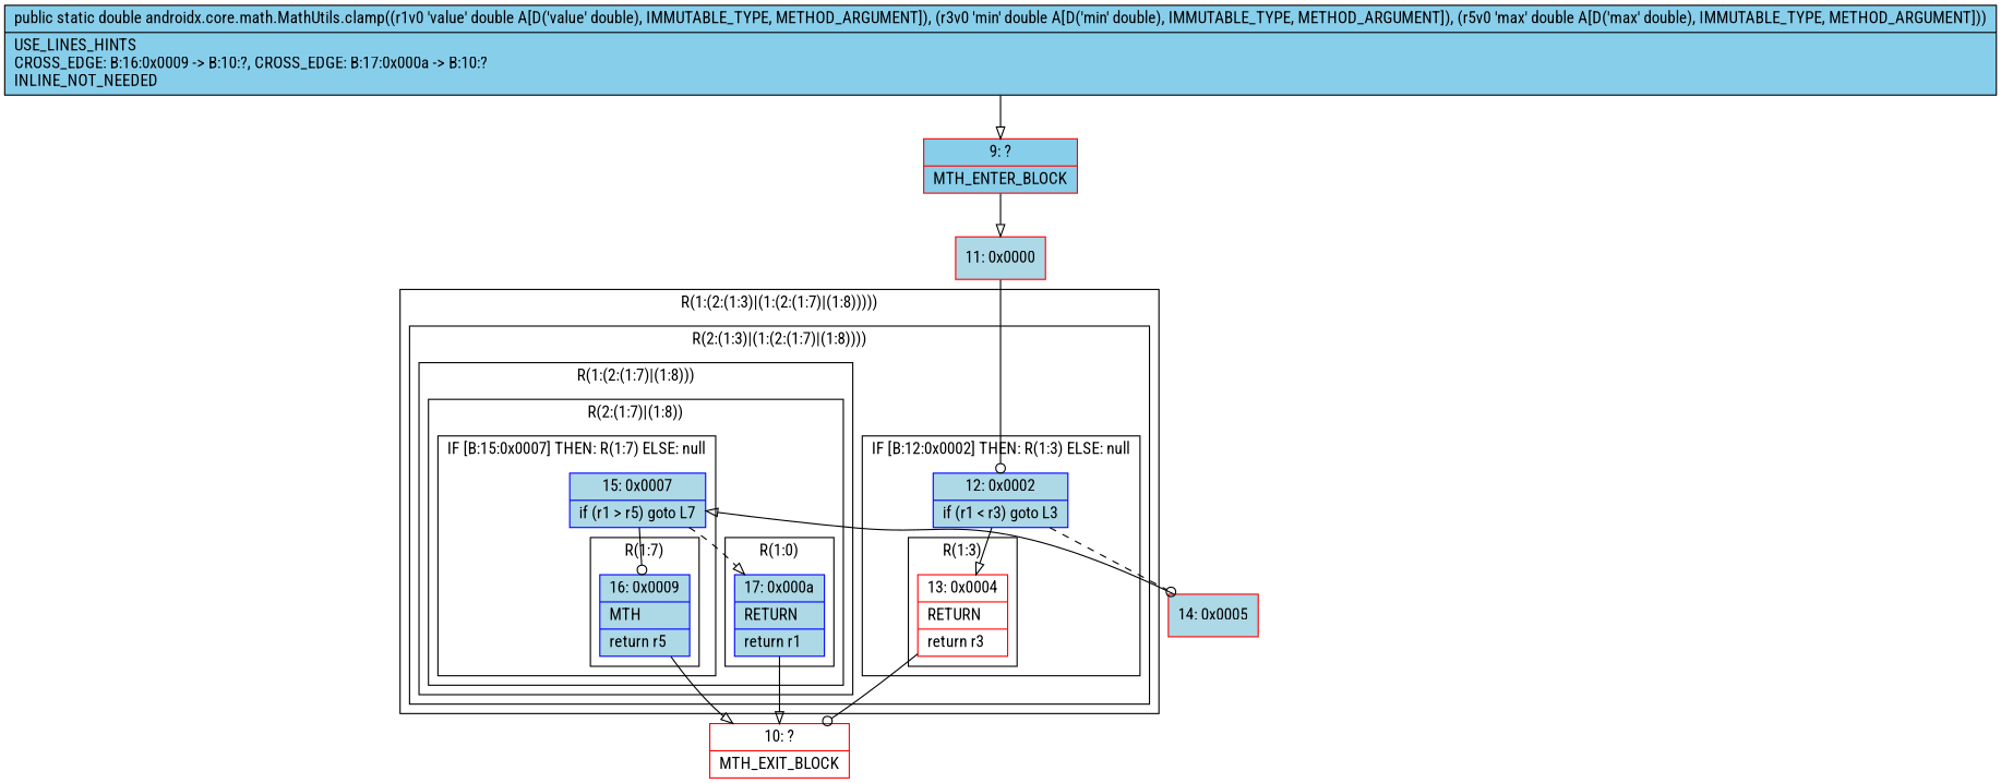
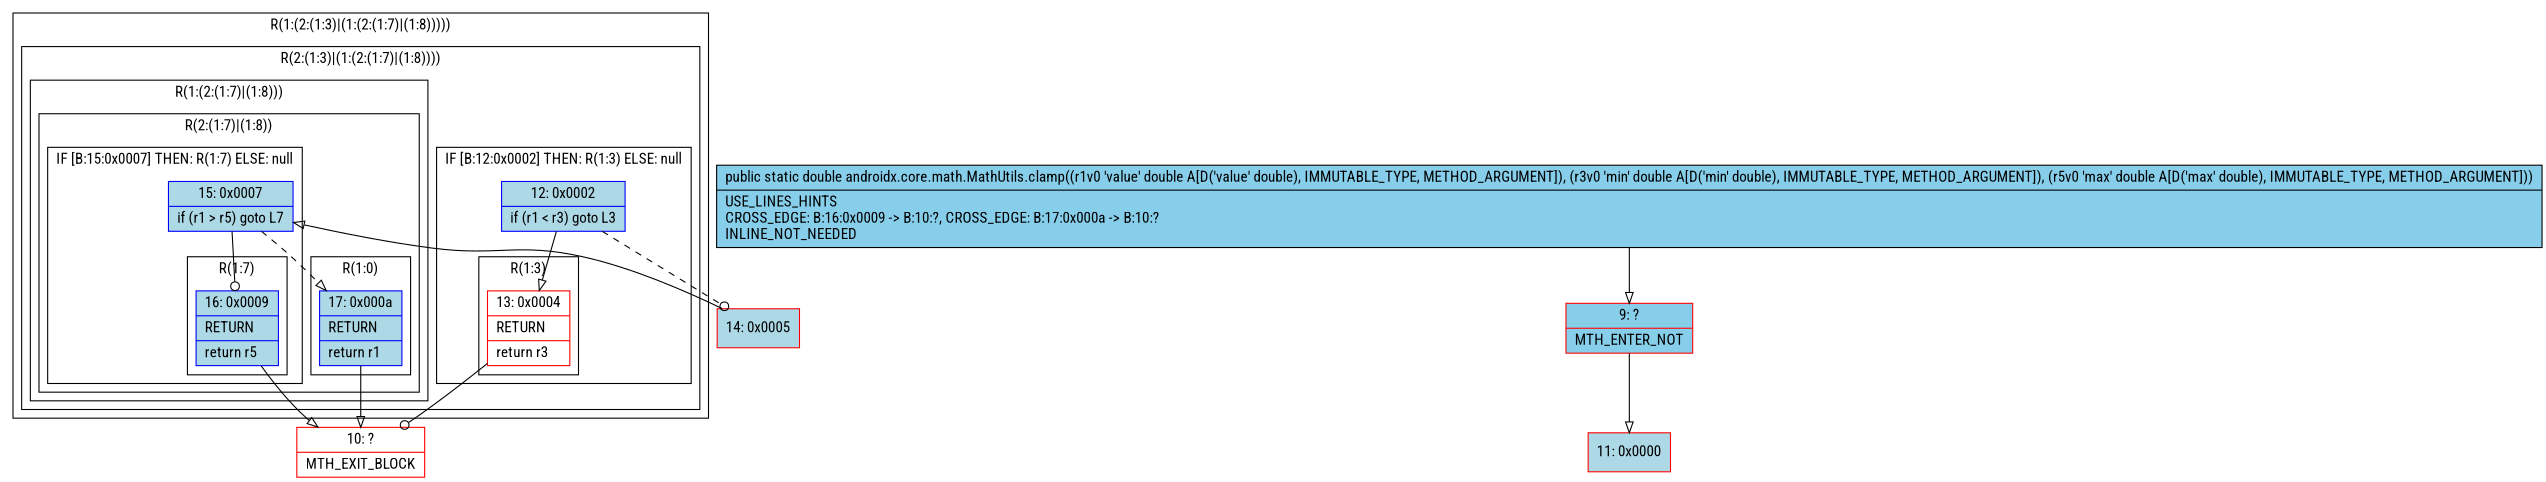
  digraph {
    fontname="Roboto Condensed"
    node [color=red fillcolor=lightblue fontname="Roboto Condensed" shape=record style=filled]
    edge [arrowhead=onormal fontname="Roboto Condensed"]
    n1 [fillcolor=white label="{13\:\ 0x0004|RETURN\l|return r3\l}"]
    n2 [color=blue label="{12\:\ 0x0002|if (r1 \< r3) goto L3\l}"]
-   n3 [color=blue label="{16\:\ 0x0009|MTH\l|return r5\l}"]
+   n3 [color=blue label="{16\:\ 0x0009|RETURN\l|return r5\l}"]
    n4 [color=blue label="{15\:\ 0x0007|if (r1 \> r5) goto L7\l}"]
    n5 [color=blue label="{17\:\ 0x000a|RETURN\l|return r1\l}"]
    n6 [fillcolor=white label="{10\:\ ?|MTH_EXIT_BLOCK\l}"]
    n7 [label="{14\:\ 0x0005}"]
-   n8 [fillcolor=skyblue label="{9\:\ ?|MTH_ENTER_BLOCK\l}"]
+   n8 [fillcolor=skyblue label="{9\:\ ?|MTH_ENTER_NOT\l}"]
    n9 [label="{11\:\ 0x0000}"]
    n10 [fillcolor=skyblue label="{public static double androidx.core.math.MathUtils.clamp((r1v0 'value' double A[D('value' double), IMMUTABLE_TYPE, METHOD_ARGUMENT]), (r3v0 'min' double A[D('min' double), IMMUTABLE_TYPE, METHOD_ARGUMENT]), (r5v0 'max' double A[D('max' double), IMMUTABLE_TYPE, METHOD_ARGUMENT]))  | USE_LINES_HINTS\lCROSS_EDGE: B:16:0x0009 \-\> B:10:?, CROSS_EDGE: B:17:0x000a \-\> B:10:?\lINLINE_NOT_NEEDED\l}" color=""]
    subgraph cluster_1 {
      label="R(1:(2:(1:3)|(1:(2:(1:7)|(1:8)))))"
      subgraph cluster_2 {
        label="R(2:(1:3)|(1:(2:(1:7)|(1:8))))"
        subgraph cluster_3 {
          label="IF [B:12:0x0002] THEN: R(1:3) ELSE: null"
          n2
          subgraph cluster_4 {
            label="R(1:3)"
            n1
          }
        }
        subgraph cluster_5 {
          label="R(1:(2:(1:7)|(1:8)))"
          subgraph cluster_6 {
            label="R(2:(1:7)|(1:8))"
            subgraph cluster_7 {
              label="IF [B:15:0x0007] THEN: R(1:7) ELSE: null"
              n4
              subgraph cluster_8 {
                label="R(1:7)"
                n3
              }
            }
            subgraph cluster_9 {
              label="R(1:0)"
              n5
            }
          }
        }
      }
    }
    n1 -> n6 [arrowhead=odot]
    n2 -> n1
    n2 -> n7 [arrowhead=odot style=dashed]
    n3 -> n6
    n4 -> n3 [arrowhead=odot]
    n4 -> n5 [style=dashed]
    n5 -> n6
    n7 -> n4
    n8 -> n9
-   n9 -> n2 [arrowhead=odot]
    n10 -> n8
  }
